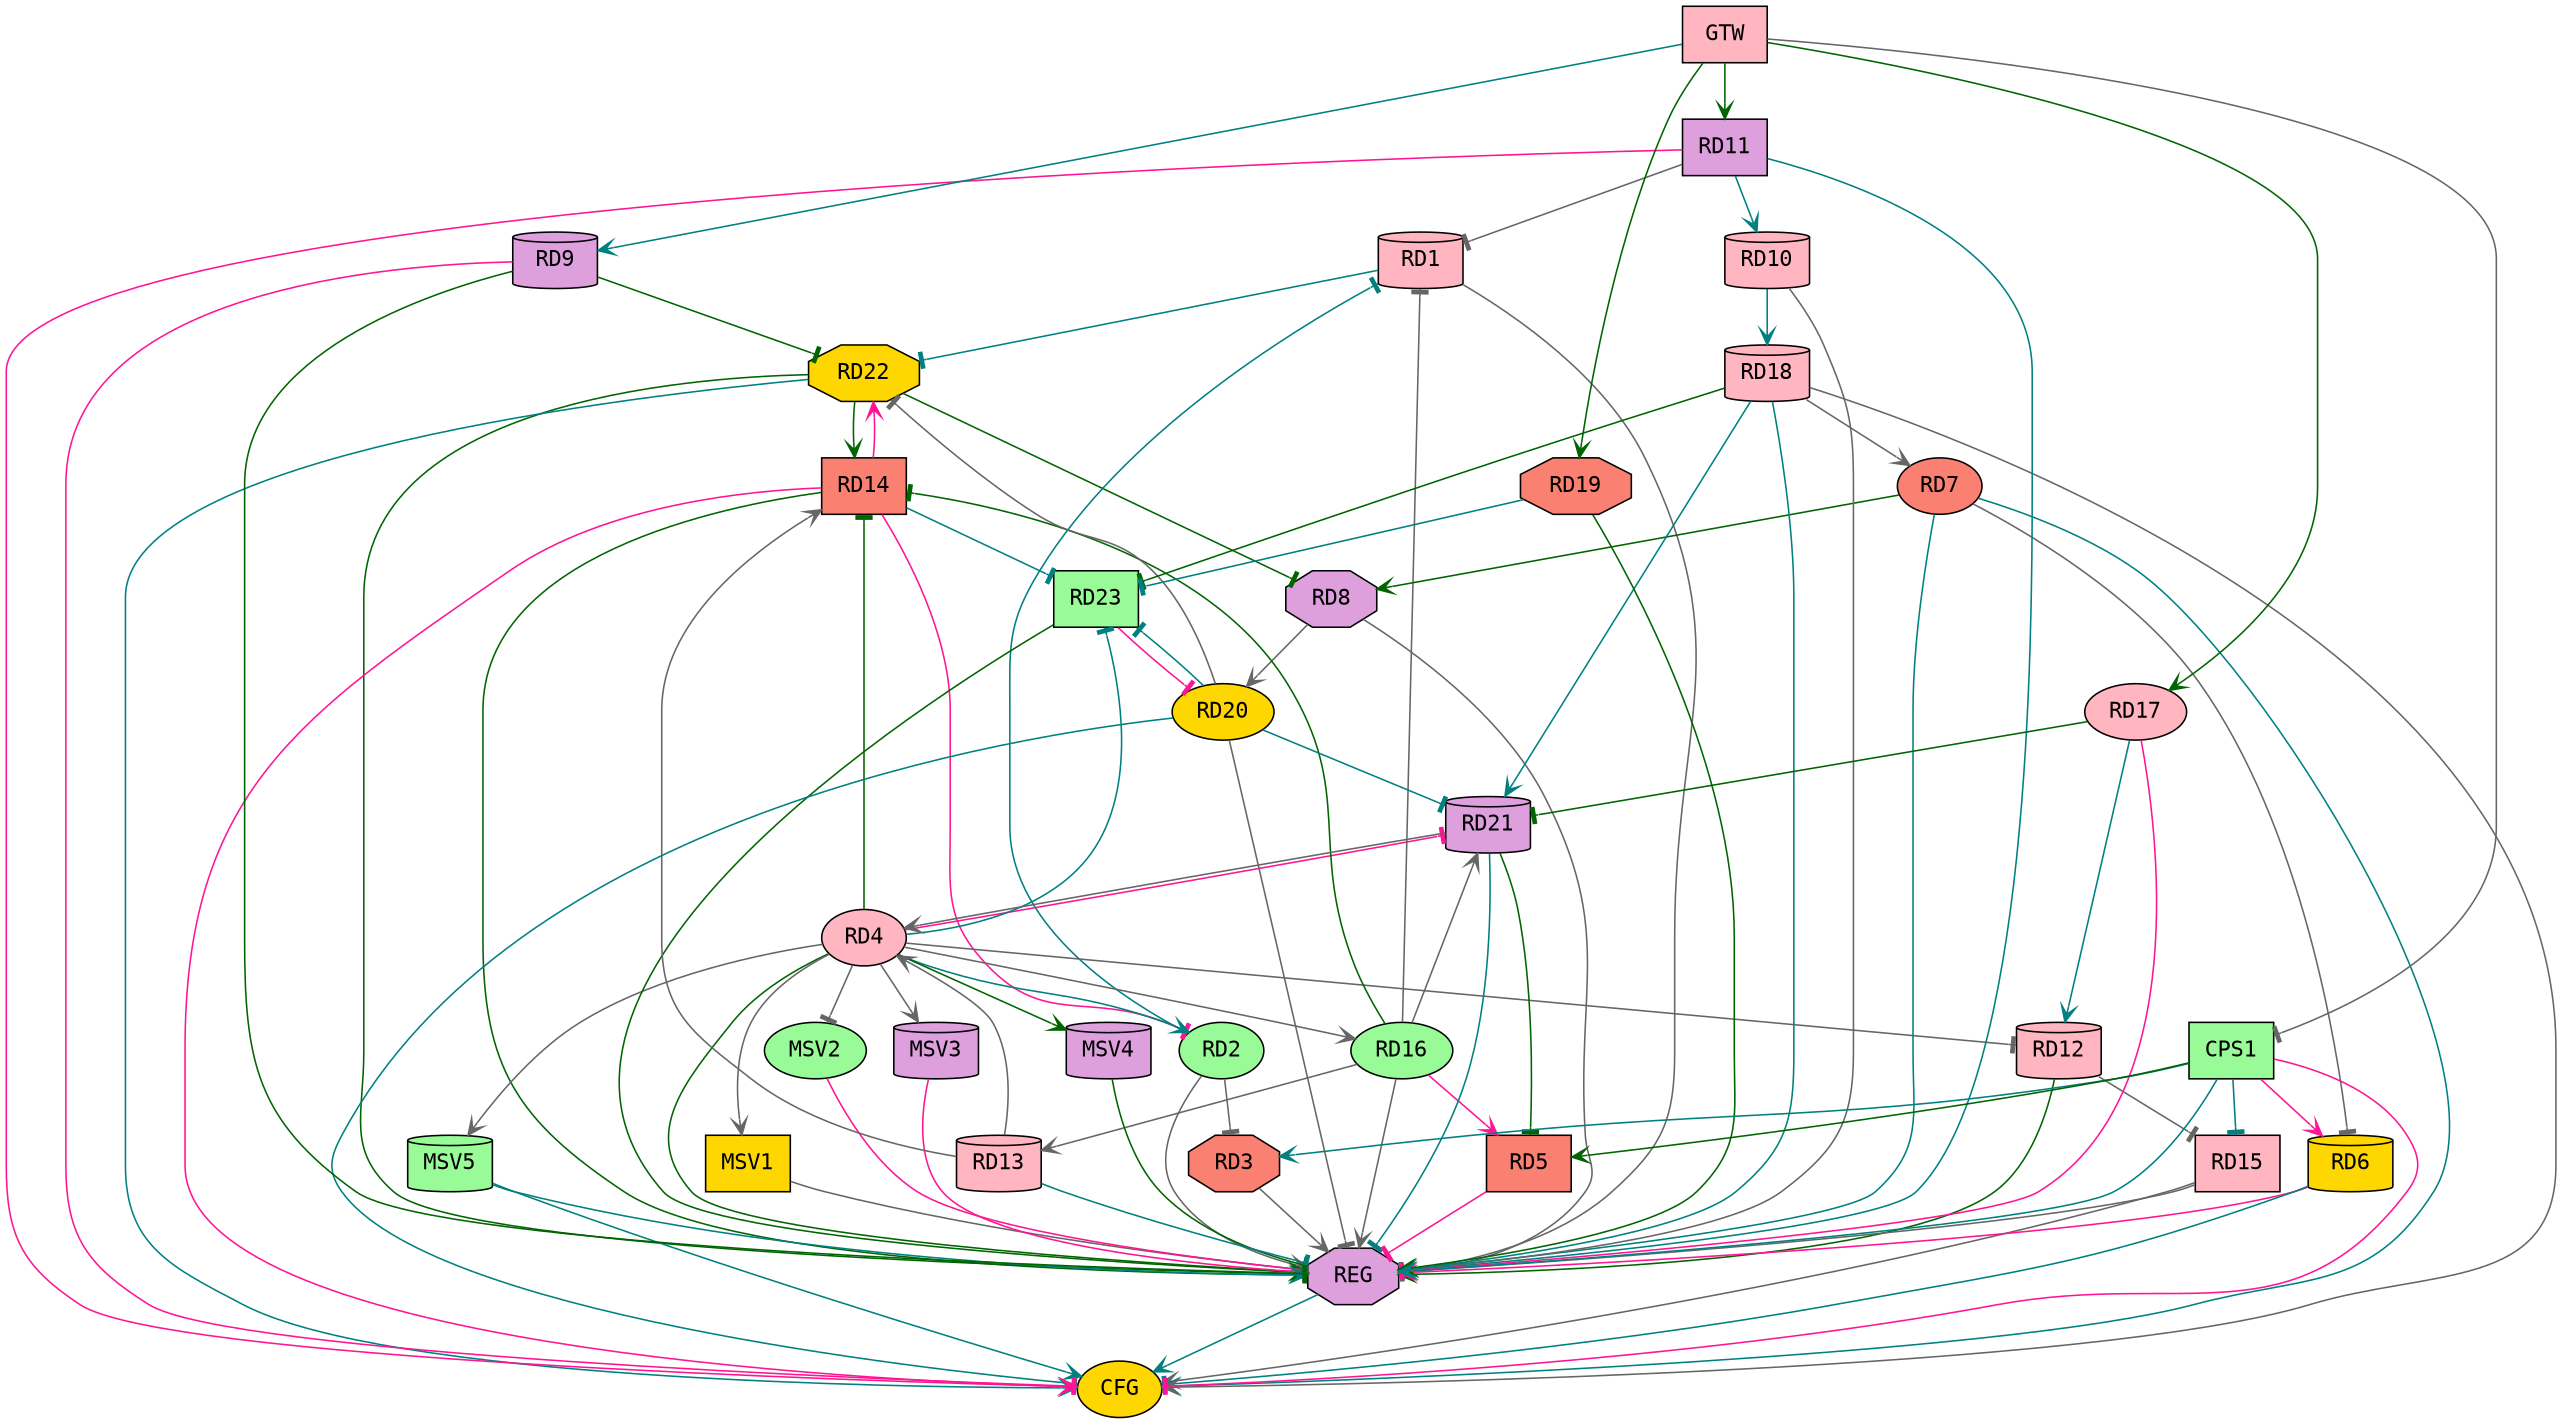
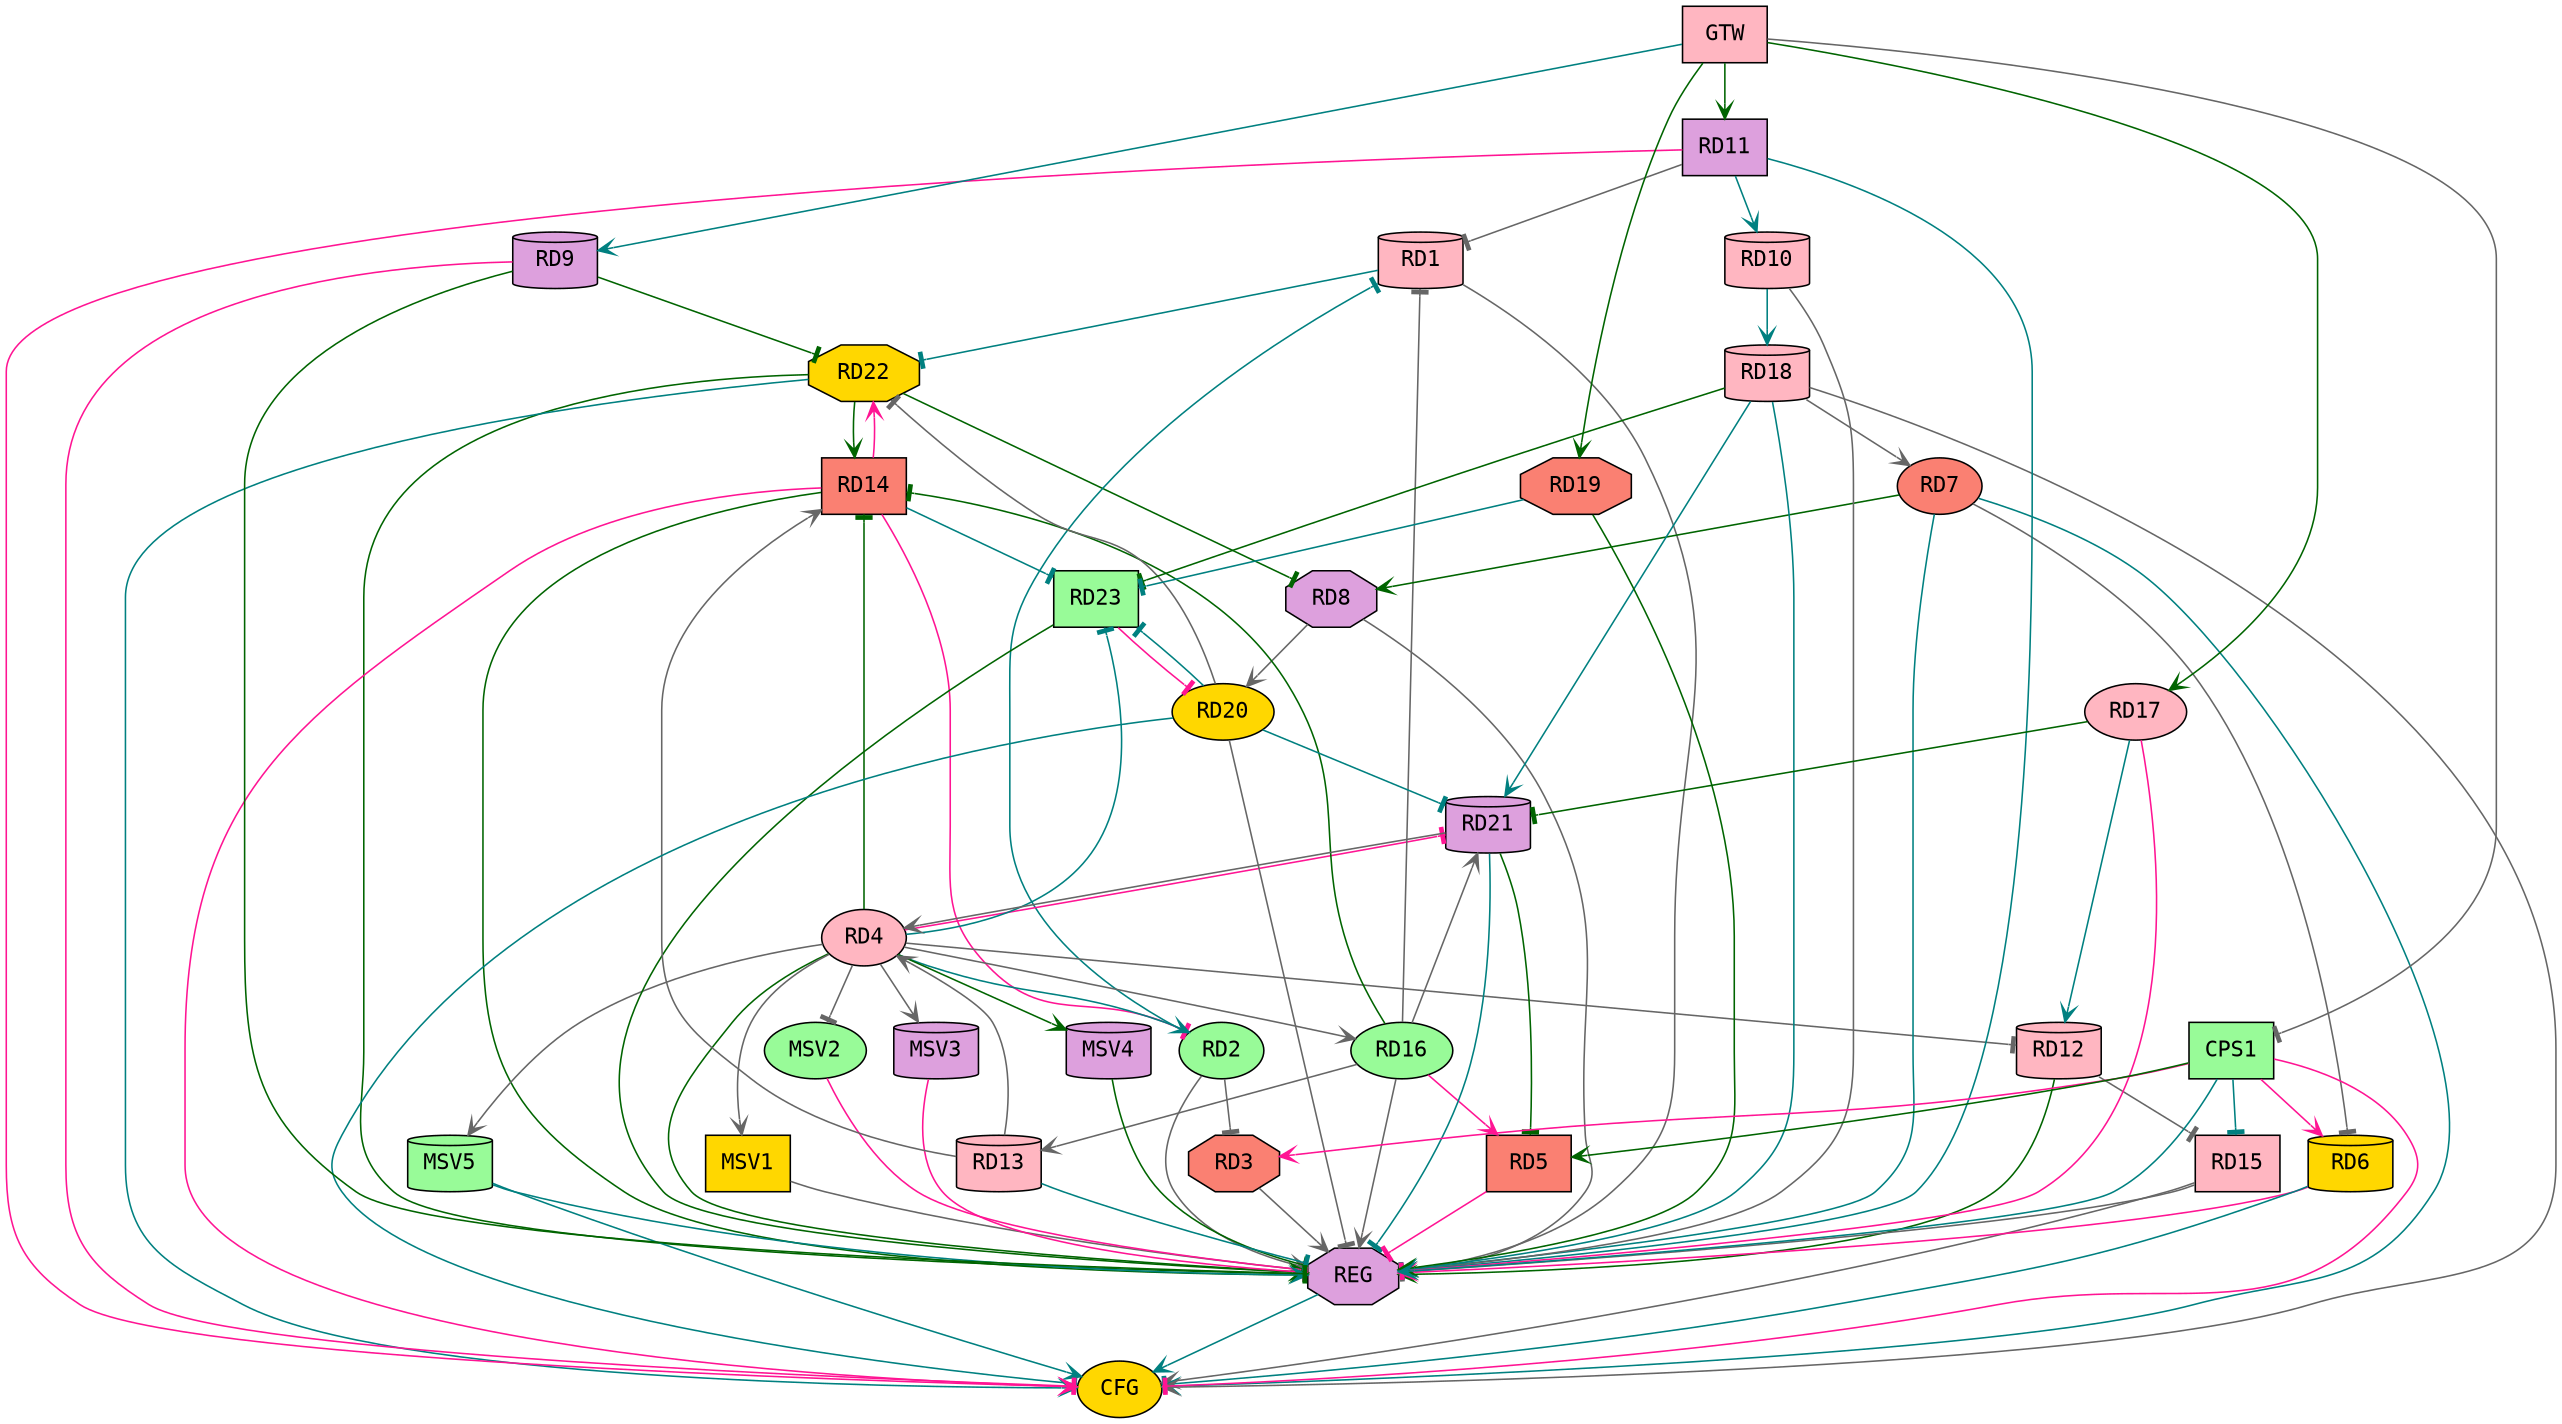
  strict digraph {
    fontname="DejaVu Sans Mono"
    node [fillcolor=lightpink fontname="DejaVu Sans Mono" shape=cylinder style=filled]
    edge [arrowhead=vee color=gray40 fontname="DejaVu Sans Mono"]
    n1 [label=RD1]
    n2 [fillcolor=gold label=RD22 shape=octagon]
    n3 [fillcolor=plum label=REG shape=octagon]
    n4 [fillcolor=salmon label=RD14 shape=box]
    n5 [fillcolor=gold label=CFG shape=ellipse]
    n6 [fillcolor=plum label=RD8 shape=octagon]
    n7 [fillcolor=palegreen label=RD2 shape=ellipse]
    n8 [fillcolor=salmon label=RD3 shape=octagon]
    n9 [label=RD4 shape=ellipse]
    n10 [label=RD12]
    n11 [fillcolor=palegreen label=RD16 shape=ellipse]
    n12 [fillcolor=plum label=RD21]
    n13 [fillcolor=palegreen label=RD23 shape=box]
    n14 [fillcolor=gold label=MSV1 shape=box]
    n15 [fillcolor=palegreen label=MSV2 shape=ellipse]
    n16 [fillcolor=plum label=MSV3]
    n17 [fillcolor=plum label=MSV4]
    n18 [fillcolor=palegreen label=MSV5]
    n19 [label=RD15 shape=box]
    n20 [fillcolor=salmon label=RD5 shape=box]
    n21 [label=RD13]
    n22 [fillcolor=gold label=RD20 shape=ellipse]
    n23 [fillcolor=gold label=RD6]
    n24 [fillcolor=salmon label=RD7 shape=ellipse]
    n25 [fillcolor=plum label=RD9]
    n26 [label=RD10]
    n27 [label=RD18]
    n28 [fillcolor=plum label=RD11 shape=box]
    n29 [label=RD17 shape=ellipse]
    n30 [fillcolor=salmon label=RD19 shape=octagon]
    n31 [fillcolor=palegreen label=CPS1 shape=box]
    n32 [label=GTW shape=box]
    n1 -> n2 [arrowhead=tee color=teal]
    n1 -> n3 [arrowhead=tee]
    n2 -> n3 [color=darkgreen]
    n2 -> n4 [color=darkgreen]
    n2 -> n5 [color=teal]
    n2 -> n6 [arrowhead=tee color=darkgreen]
    n3 -> n5 [color=teal]
    n4 -> n2 [color=deeppink]
    n4 -> n3 [arrowhead=tee color=darkgreen]
    n4 -> n5 [color=deeppink]
    n4 -> n7 [arrowhead=tee color=deeppink]
    n4 -> n13 [arrowhead=tee color=teal]
    n6 -> n3 [arrowhead=tee]
    n6 -> n22
    n7 -> n1 [arrowhead=tee color=teal]
    n7 -> n3
    n7 -> n8 [arrowhead=tee]
    n8 -> n3
    n9 -> n3 [color=darkgreen]
    n9 -> n4 [arrowhead=tee color=darkgreen]
    n9 -> n7 [color=teal]
    n9 -> n10 [arrowhead=tee]
    n9 -> n11
    n9 -> n12 [arrowhead=tee color=deeppink]
    n9 -> n13 [arrowhead=tee color=teal]
    n9 -> n14
    n9 -> n15 [arrowhead=tee]
    n9 -> n16
    n9 -> n17 [color=darkgreen]
    n9 -> n18
    n10 -> n3 [color=darkgreen]
    n10 -> n19 [arrowhead=tee]
    n11 -> n1 [arrowhead=tee]
    n11 -> n3
    n11 -> n4 [arrowhead=tee color=darkgreen]
    n11 -> n12
    n11 -> n20 [color=deeppink]
    n11 -> n21
    n12 -> n3 [arrowhead=tee color=teal]
    n12 -> n9
    n12 -> n20 [arrowhead=tee color=darkgreen]
    n13 -> n3 [color=darkgreen]
    n13 -> n22 [arrowhead=tee color=deeppink]
    n14 -> n3 [arrowhead=tee]
    n15 -> n3 [arrowhead=tee color=deeppink]
    n16 -> n3 [arrowhead=tee color=deeppink]
    n17 -> n3 [arrowhead=tee color=darkgreen]
    n18 -> n3 [color=teal]
    n18 -> n5 [color=teal]
    n19 -> n3
    n19 -> n5
    n20 -> n3 [arrowhead=tee color=deeppink]
    n21 -> n3 [arrowhead=tee color=teal]
    n21 -> n4
    n21 -> n9
    n22 -> n2 [arrowhead=tee]
    n22 -> n3 [arrowhead=tee]
    n22 -> n5 [arrowhead=tee color=teal]
    n22 -> n12 [arrowhead=tee color=teal]
    n22 -> n13 [arrowhead=tee color=teal]
    n23 -> n3 [color=deeppink]
    n23 -> n5 [arrowhead=tee color=teal]
    n24 -> n3 [color=teal]
    n24 -> n5 [color=teal]
    n24 -> n6 [color=darkgreen]
    n24 -> n23 [arrowhead=tee]
    n25 -> n2 [arrowhead=tee color=darkgreen]
    n25 -> n3 [arrowhead=tee color=darkgreen]
    n25 -> n5 [arrowhead=tee color=deeppink]
    n26 -> n3 [arrowhead=tee]
    n26 -> n27 [color=teal]
    n27 -> n3 [color=teal]
    n27 -> n5
    n27 -> n12 [color=teal]
    n27 -> n13 [arrowhead=tee color=darkgreen]
    n27 -> n24
    n28 -> n1 [arrowhead=tee]
    n28 -> n3 [arrowhead=tee color=teal]
    n28 -> n5 [color=deeppink]
    n28 -> n26 [color=teal]
    n29 -> n3 [arrowhead=tee color=deeppink]
    n29 -> n10 [color=teal]
    n29 -> n12 [arrowhead=tee color=darkgreen]
    n30 -> n3 [color=darkgreen]
    n30 -> n13 [arrowhead=tee color=teal]
    n31 -> n3 [color=teal]
    n31 -> n5 [arrowhead=tee color=deeppink]
-   n31 -> n8 [color=teal]
+   n31 -> n8 [color=deeppink]
    n31 -> n19 [arrowhead=tee color=teal]
    n31 -> n20 [color=darkgreen]
    n31 -> n23 [color=deeppink]
    n32 -> n25 [color=teal]
    n32 -> n28 [color=darkgreen]
    n32 -> n29 [color=darkgreen]
    n32 -> n30 [color=darkgreen]
    n32 -> n31 [arrowhead=tee]
  }
